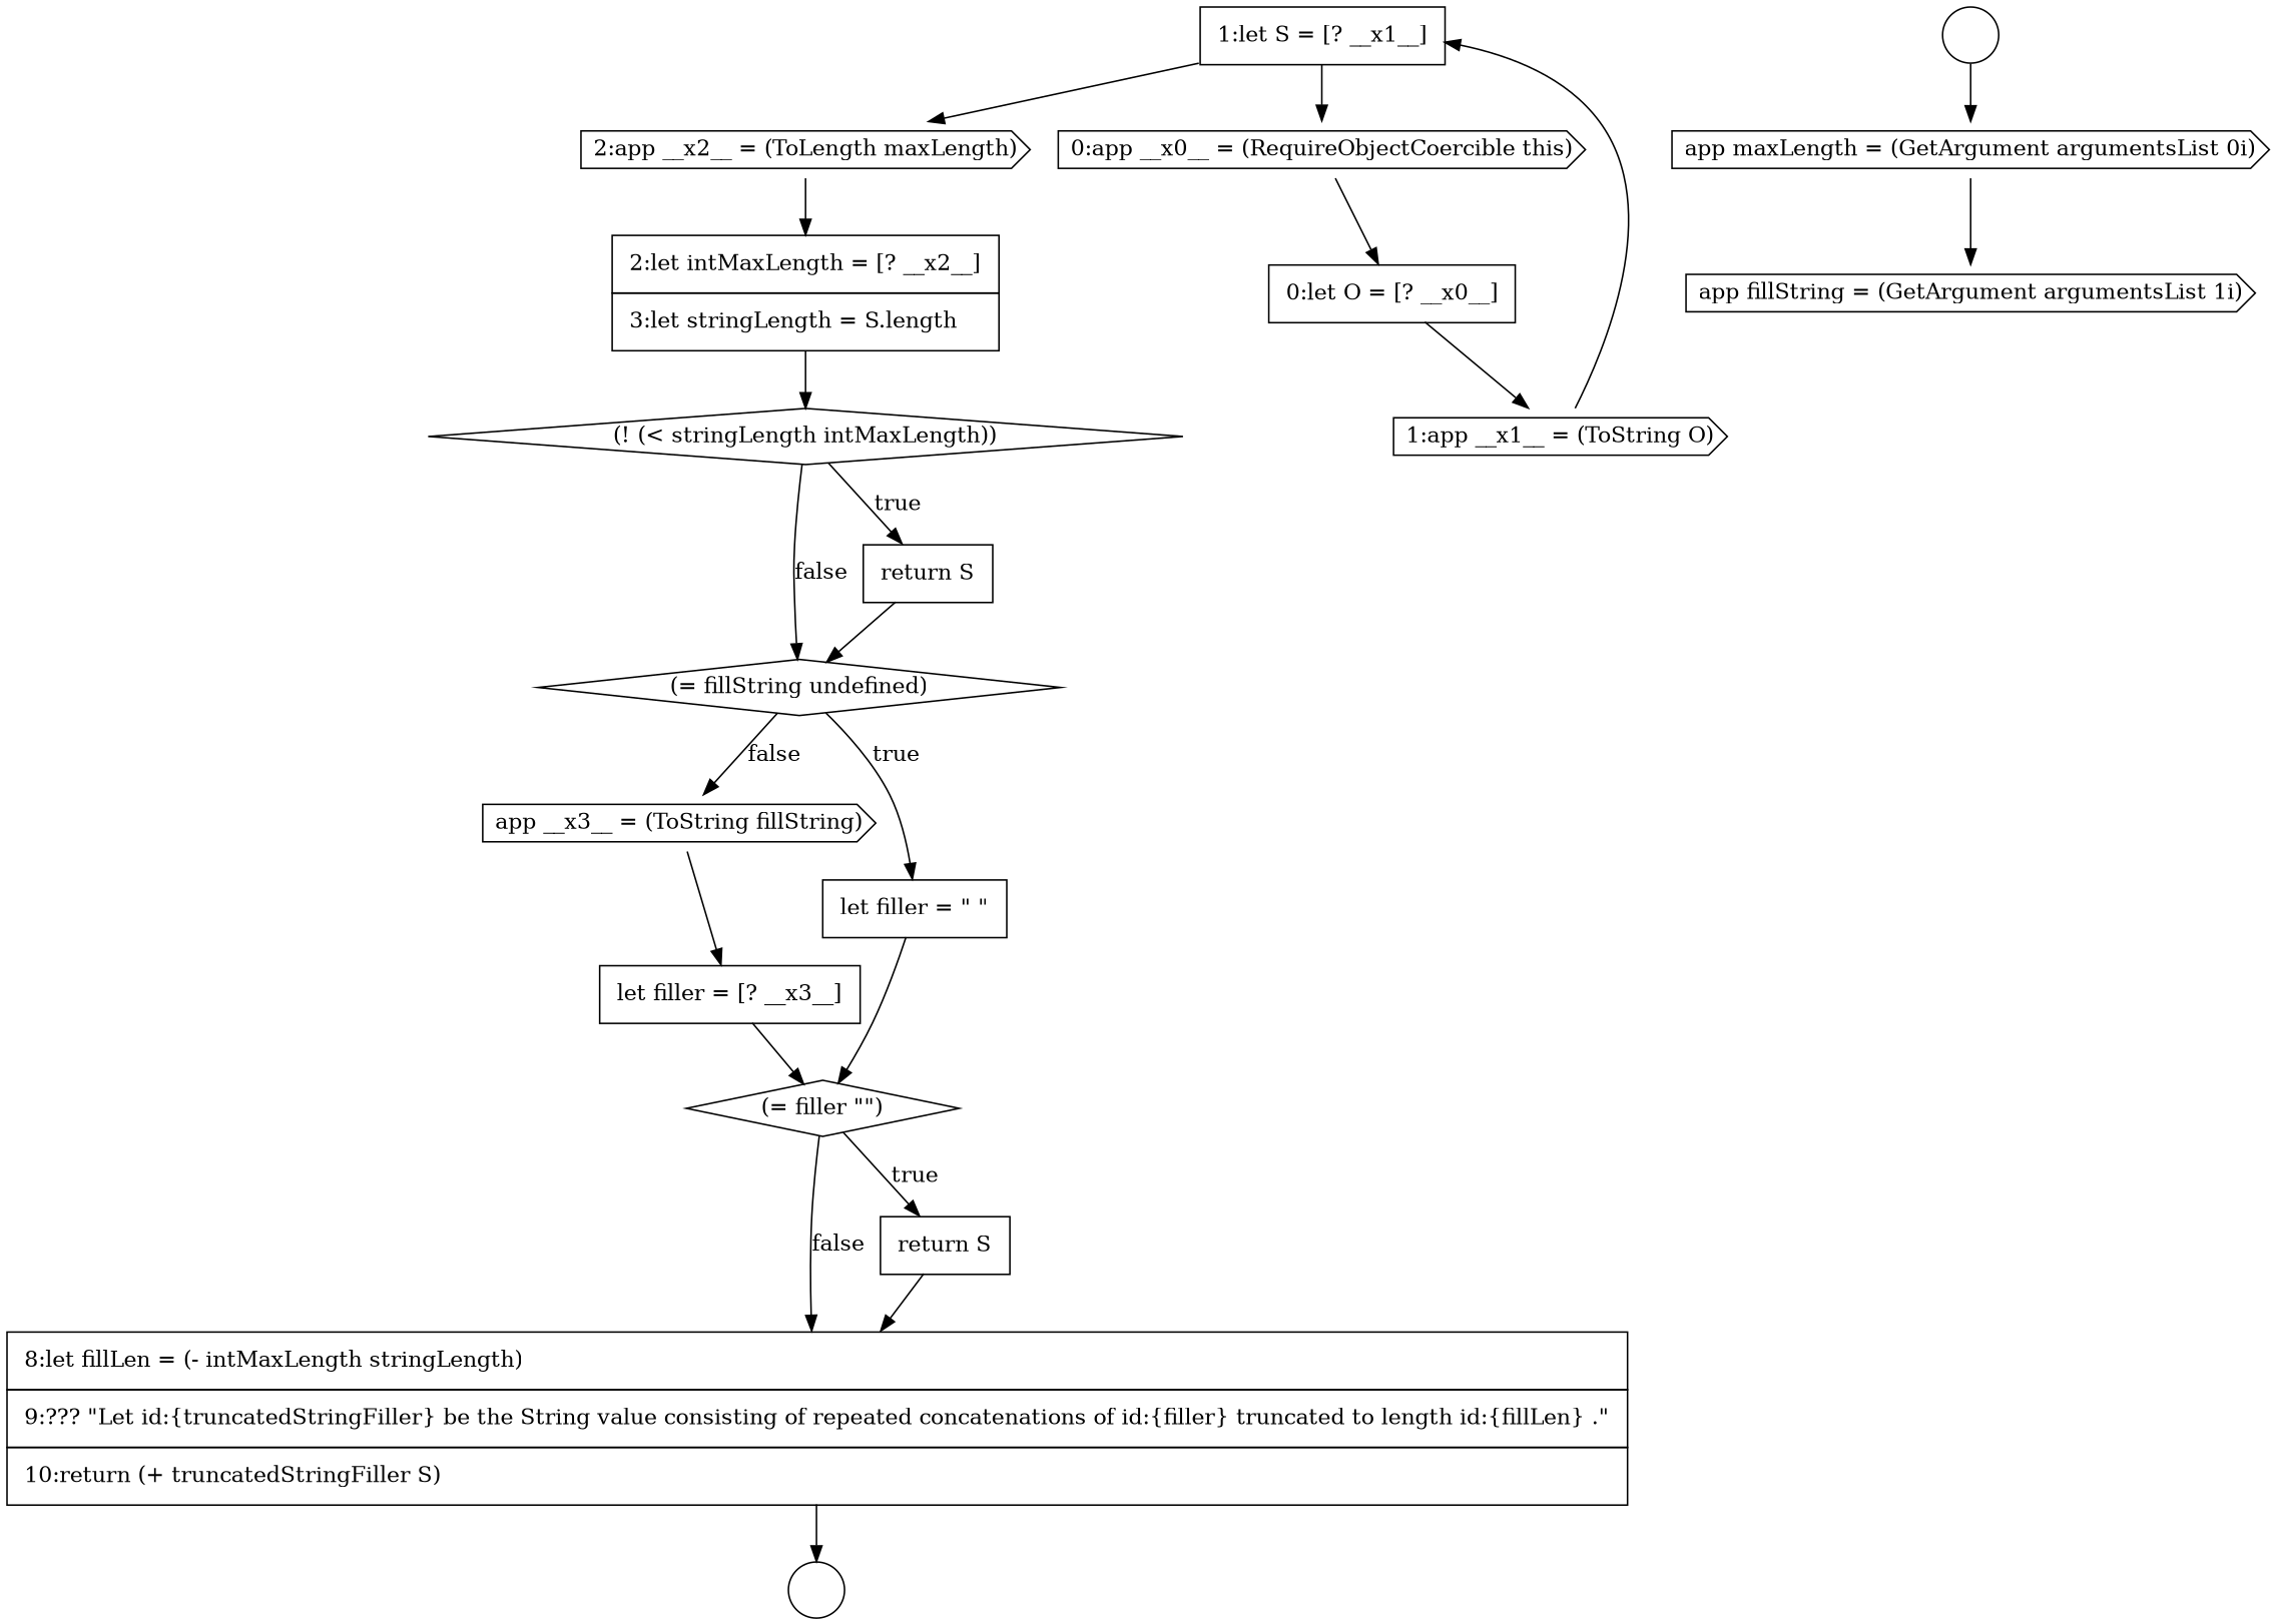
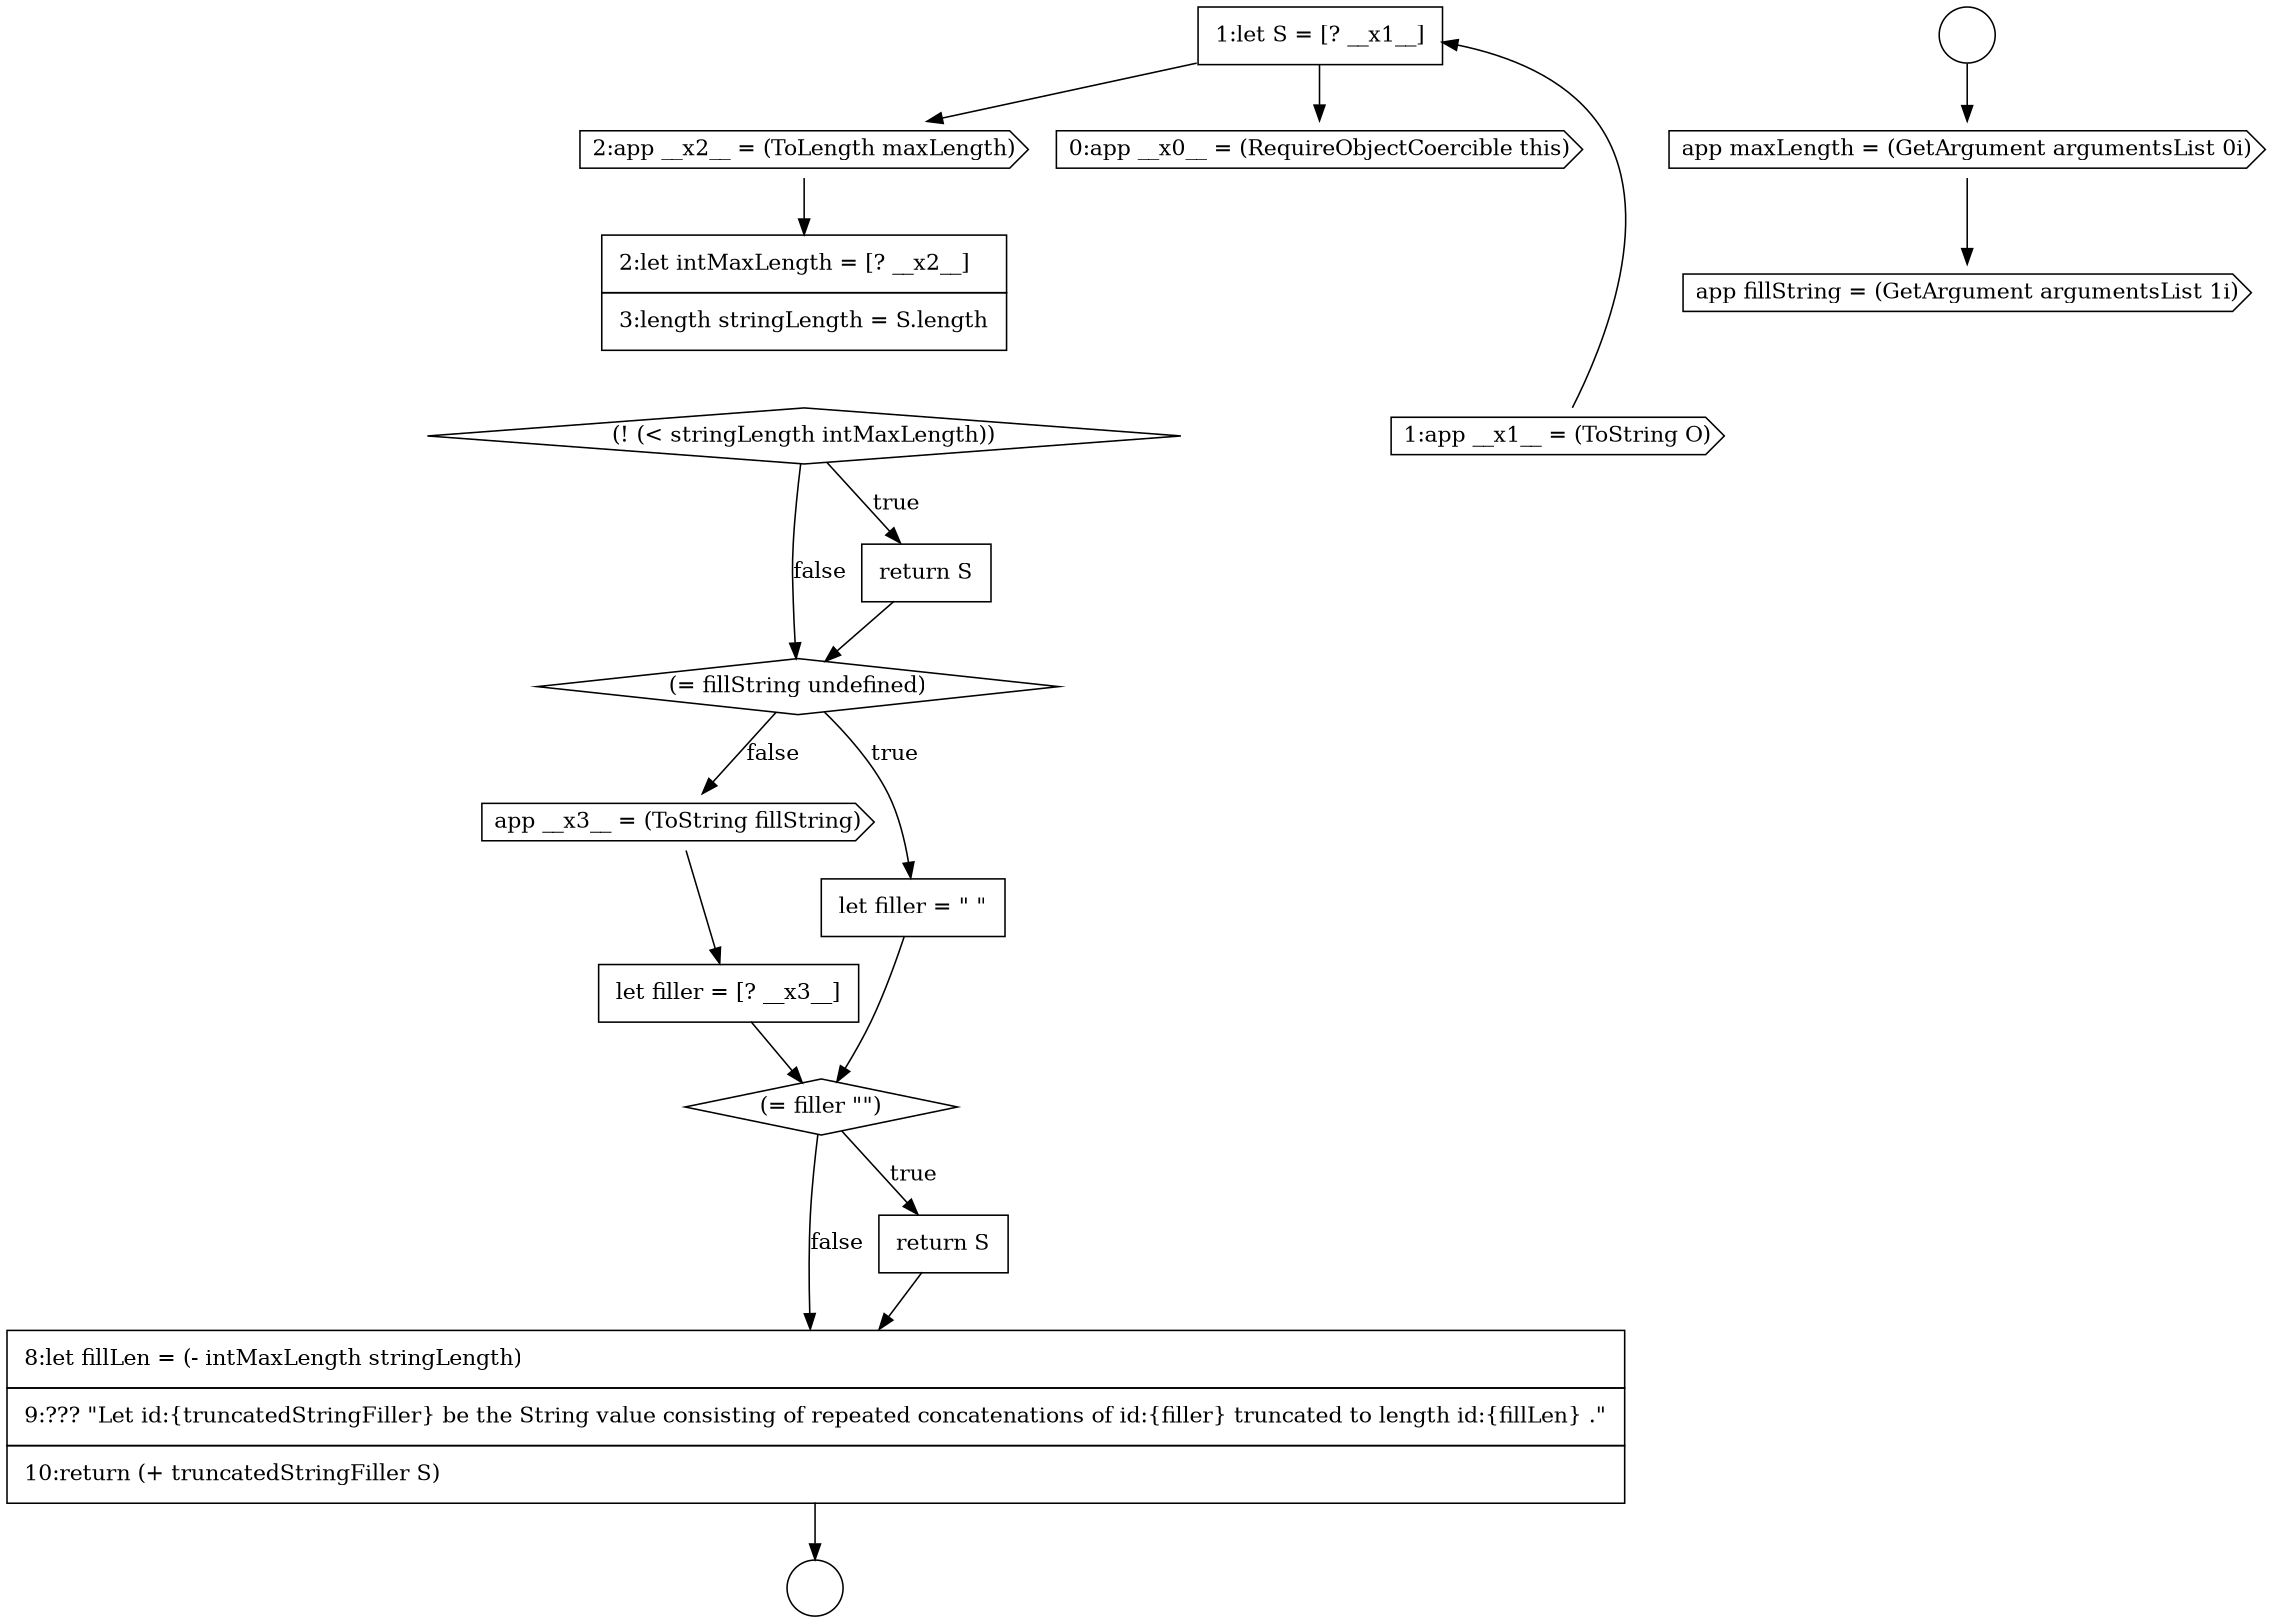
  digraph {
    node [color=black fillcolor=white shape=none style=filled]
    edge [color=black]
    n1 [label=<<font color="black">     <table border="0" cellborder="1" cellspacing="0" cellpadding="10">       <tr><td align="left">1:let S = [? __x1__]</td></tr>     </table>   </font>> margin=0]
    n2 [label=<<font color="black">2:app __x2__ = (ToLength maxLength)</font>> shape=cds]
    n3 [label=<<font color="black">0:app __x0__ = (RequireObjectCoercible this)</font>> shape=cds]
-   n4 [label=<<font color="black">     <table border="0" cellborder="1" cellspacing="0" cellpadding="10">       <tr><td align="left">2:let intMaxLength = [? __x2__]</td></tr>       <tr><td align="left">3:let stringLength = S.length</td></tr>     </table>   </font>> margin=0]
+   n4 [label=<<font color="black">     <table border="0" cellborder="1" cellspacing="0" cellpadding="10">       <tr><td align="left">2:let intMaxLength = [? __x2__]</td></tr>       <tr><td align="left">3:length stringLength = S.length</td></tr>     </table>   </font>> margin=0]
    n5 [label=<<font color="black">(= fillString undefined)</font>> shape=diamond]
    n6 [label=<<font color="black">app __x3__ = (ToString fillString)</font>> shape=cds]
    n7 [label=<<font color="black">     <table border="0" cellborder="1" cellspacing="0" cellpadding="10">       <tr><td align="left">let filler = &quot; &quot;</td></tr>     </table>   </font>> margin=0]
    n8 [label=<<font color="black">     <table border="0" cellborder="1" cellspacing="0" cellpadding="10">       <tr><td align="left">let filler = [? __x3__]</td></tr>     </table>   </font>> margin=0]
    n9 [label=<<font color="black">(= filler &quot;&quot;)</font>> shape=diamond]
    n10 [label=<<font color="black">(! (&lt; stringLength intMaxLength))</font>> shape=diamond]
    n11 [label=<<font color="black">     <table border="0" cellborder="1" cellspacing="0" cellpadding="10">       <tr><td align="left">return S</td></tr>     </table>   </font>> margin=0]
    n12 [label=" " shape=circle]
    n13 [label=<<font color="black">     <table border="0" cellborder="1" cellspacing="0" cellpadding="10">       <tr><td align="left">8:let fillLen = (- intMaxLength stringLength)</td></tr>       <tr><td align="left">9:??? &quot;Let id:{truncatedStringFiller} be the String value consisting of repeated concatenations of id:{filler} truncated to length id:{fillLen} .&quot;</td></tr>       <tr><td align="left">10:return (+ truncatedStringFiller S)</td></tr>     </table>   </font>> margin=0]
    n14 [label=<<font color="black">     <table border="0" cellborder="1" cellspacing="0" cellpadding="10">       <tr><td align="left">return S</td></tr>     </table>   </font>> margin=0]
-   n15 [label=<<font color="black">     <table border="0" cellborder="1" cellspacing="0" cellpadding="10">       <tr><td align="left">0:let O = [? __x0__]</td></tr>     </table>   </font>> margin=0]
    n16 [label=<<font color="black">1:app __x1__ = (ToString O)</font>> shape=cds]
    n17 [label=<<font color="black">app fillString = (GetArgument argumentsList 1i)</font>> shape=cds]
    n18 [label=" " shape=circle]
    n19 [label=<<font color="black">app maxLength = (GetArgument argumentsList 0i)</font>> shape=cds]
    n1 -> n2
    n1 -> n3
    n2 -> n4
-   n3 -> n15
-   n4 -> n10
    n5 -> n6 [label=<<font color="black">false</font>>]
    n5 -> n7 [label=<<font color="black">true</font>>]
    n6 -> n8
    n7 -> n9
    n8 -> n9
    n9 -> n13 [label=<<font color="black">false</font>>]
    n9 -> n14 [label=<<font color="black">true</font>>]
    n10 -> n5 [label=<<font color="black">false</font>>]
    n10 -> n11 [label=<<font color="black">true</font>>]
    n11 -> n5
    n13 -> n12
    n14 -> n13
-   n15 -> n16
    n16 -> n1
    n18 -> n19
    n19 -> n17
  }
